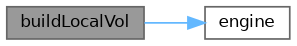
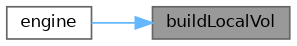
  digraph {
    rankdir=RL
    node [fontname=Helvetica fontsize=10 shape=box style=filled]
    n1 [color=gray40 fillcolor=grey60 fontcolor=black height=0.2 label=buildLocalVol width=0.4]
    n2 [color=grey40 fillcolor=white height=0.2 label=engine width=0.4]
-   n2 -> n1 [color=steelblue1 dir=back fontname=Helvetica fontsize=10 labelfontname=Helvetica labelfontsize=10 style=solid]
+   n1 -> n2 [color=steelblue1 dir=back fontname=Helvetica fontsize=10 labelfontname=Helvetica labelfontsize=10 style=solid]
  }
